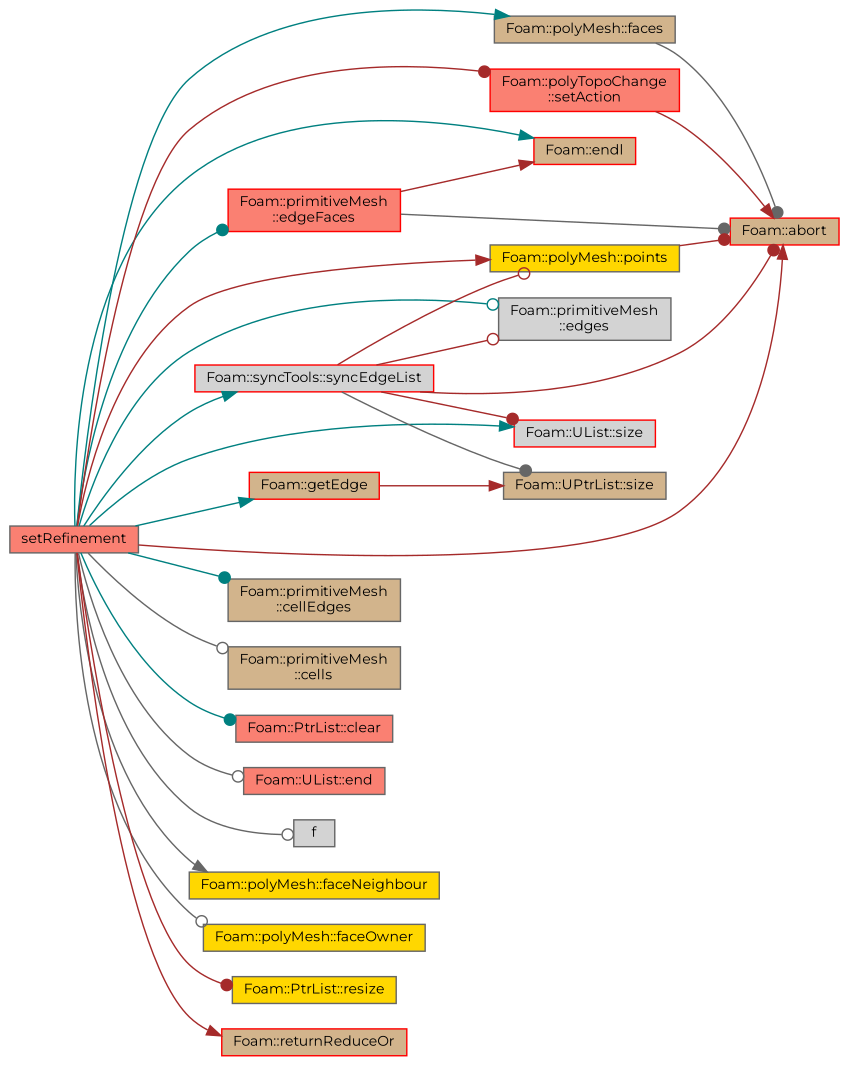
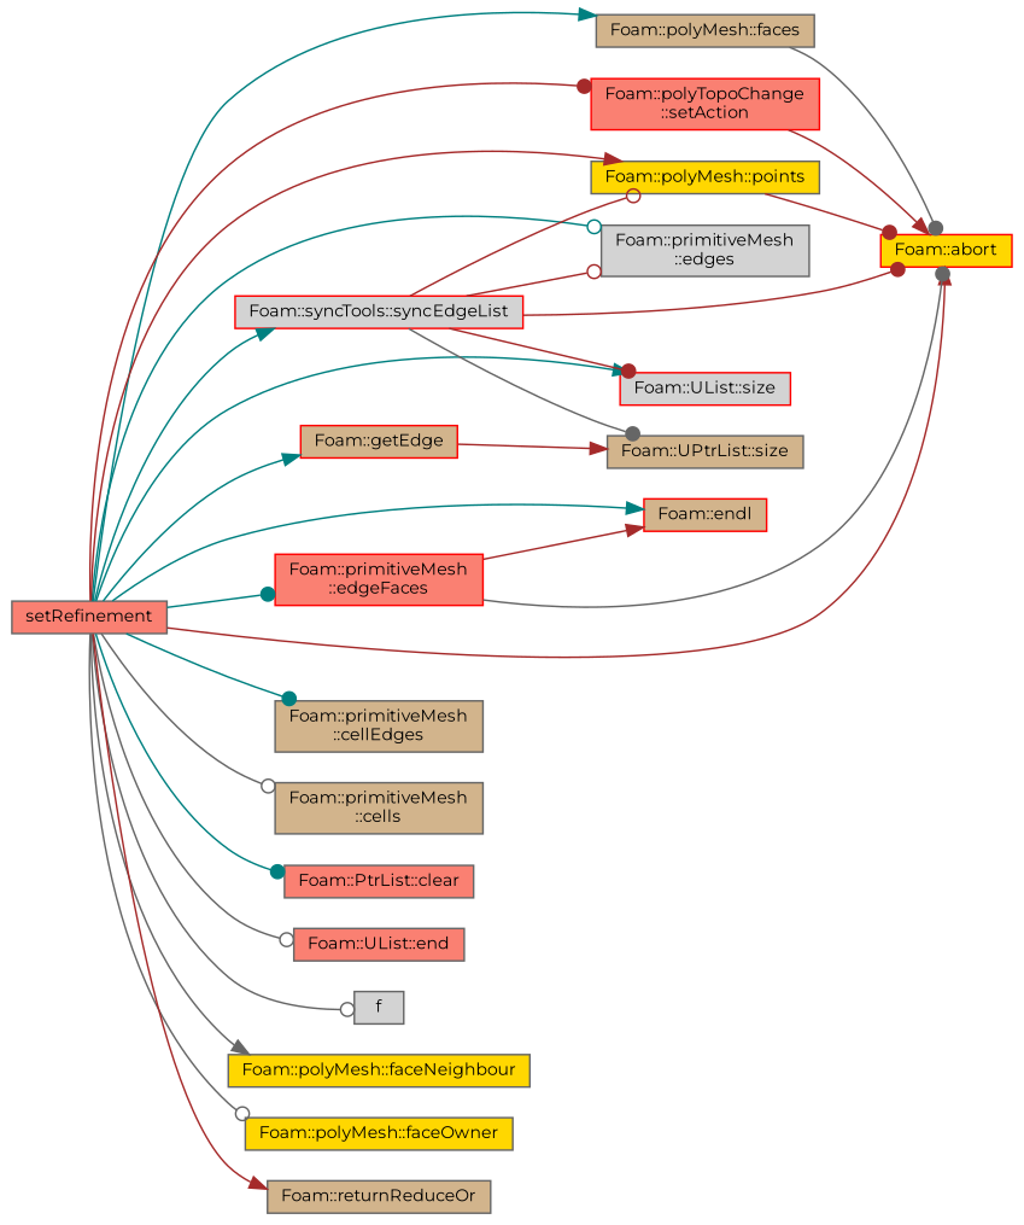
  digraph {
    fontname=Montserrat
    rankdir=LR
    node [color=grey40 fillcolor=tan fontname=Montserrat fontsize=10 shape=box style=filled]
    edge [arrowhead=normal color=brown fontname=Montserrat fontsize=10 labelfontname=Helvetica labelfontsize=10 style=solid]
    n1 [color=gray40 fillcolor=salmon fontcolor=black height=0.2 label=setRefinement width=0.4]
-   n2 [color=red height=0.2 label="Foam::abort" width=0.4]
+   n2 [color=red fillcolor=gold height=0.2 label="Foam::abort" width=0.4]
    n3 [height=0.2 label="Foam::primitiveMesh\l::cellEdges" width=0.4]
    n4 [height=0.2 label="Foam::primitiveMesh\l::cells" width=0.4]
    n5 [fillcolor=salmon height=0.2 label="Foam::PtrList::clear" width=0.4]
    n6 [color=red fillcolor=salmon height=0.2 label="Foam::primitiveMesh\l::edgeFaces" width=0.4]
    n7 [color=red height=0.2 label="Foam::endl" width=0.4]
    n8 [fillcolor=lightgrey height=0.2 label="Foam::primitiveMesh\l::edges" width=0.4]
    n9 [fillcolor=salmon height=0.2 label="Foam::UList::end" width=0.4]
    n10 [fillcolor=lightgrey height=0.2 label=f width=0.4]
    n11 [fillcolor=gold height=0.2 label="Foam::polyMesh::faceNeighbour" width=0.4]
    n12 [fillcolor=gold height=0.2 label="Foam::polyMesh::faceOwner" width=0.4]
    n13 [height=0.2 label="Foam::polyMesh::faces" width=0.4]
    n14 [color=red height=0.2 label="Foam::getEdge" width=0.4]
    n15 [fillcolor=gold height=0.2 label="Foam::polyMesh::points" width=0.4]
-   n16 [fillcolor=gold height=0.2 label="Foam::PtrList::resize" width=0.4]
-   n17 [color=red height=0.2 label="Foam::returnReduceOr" width=0.4]
+   n17 [height=0.2 label="Foam::returnReduceOr" width=0.4]
    n18 [color=red fillcolor=salmon height=0.2 label="Foam::polyTopoChange\l::setAction" width=0.4]
    n19 [color=red fillcolor=lightgrey height=0.2 label="Foam::UList::size" width=0.4]
    n20 [color=red fillcolor=lightgrey height=0.2 label="Foam::syncTools::syncEdgeList" width=0.4]
    n21 [height=0.2 label="Foam::UPtrList::size" width=0.4]
    n1 -> n2
    n1 -> n3 [arrowhead=dot color=teal]
    n1 -> n4 [arrowhead=odot color=gray40]
    n1 -> n5 [arrowhead=dot color=teal]
    n1 -> n6 [arrowhead=dot color=teal]
    n1 -> n7 [color=teal]
    n1 -> n8 [arrowhead=odot color=teal]
    n1 -> n9 [arrowhead=odot color=gray40]
    n1 -> n10 [arrowhead=odot color=gray40]
    n1 -> n11 [color=gray40]
    n1 -> n12 [arrowhead=odot color=gray40]
    n1 -> n13 [color=teal]
    n1 -> n14 [color=teal]
    n1 -> n15
-   n1 -> n16 [arrowhead=dot]
    n1 -> n17
    n1 -> n18 [arrowhead=dot]
    n1 -> n19 [color=teal]
    n1 -> n20 [color=teal]
    n6 -> n2 [arrowhead=dot color=gray40]
    n6 -> n7
    n13 -> n2 [arrowhead=dot color=gray40]
    n14 -> n21
    n15 -> n2 [arrowhead=dot]
    n18 -> n2
    n20 -> n2 [arrowhead=dot]
    n20 -> n8 [arrowhead=odot]
    n20 -> n15 [arrowhead=odot]
    n20 -> n19 [arrowhead=dot]
    n20 -> n21 [arrowhead=dot color=gray40]
  }
